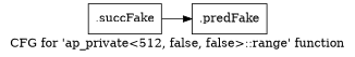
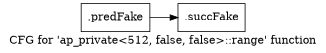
  digraph {
    label="CFG for 'ap_private\<512, false, false\>::range' function"
    rankdir=LR
    node [shape=record]
    n1 [label="{.predFake}"]
    n2 [filename="/mnt/xilinx/Vitis_HLS/2021.2/include/etc/ap_private.h" label="{.succFake}" linenumber=4311]
-   n2 -> n1 [execusionnum=128 filename="/mnt/xilinx/Vitis_HLS/2021.2/include/etc/ap_private.h"]
+   n1 -> n2 [execusionnum=128 filename="/mnt/xilinx/Vitis_HLS/2021.2/include/etc/ap_private.h"]
  }
